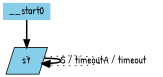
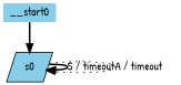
  digraph {
    fontname="Patrick Hand"
    node [style=filled fillcolor=skyblue fontname="Patrick Hand"]
    edge [style=bold fontname="Patrick Hand"]
-   n1 [label=s7 shape=parallelogram color=black]
+   n1 [label=s0 shape=parallelogram color=black]
    __start0 [height=0 shape=none width=0 color=purple]
    n1 -> n1 [label="S / timeout"]
    n1 -> n1 [label="A / timeout" style=dotted]
    __start0 -> n1
  }
